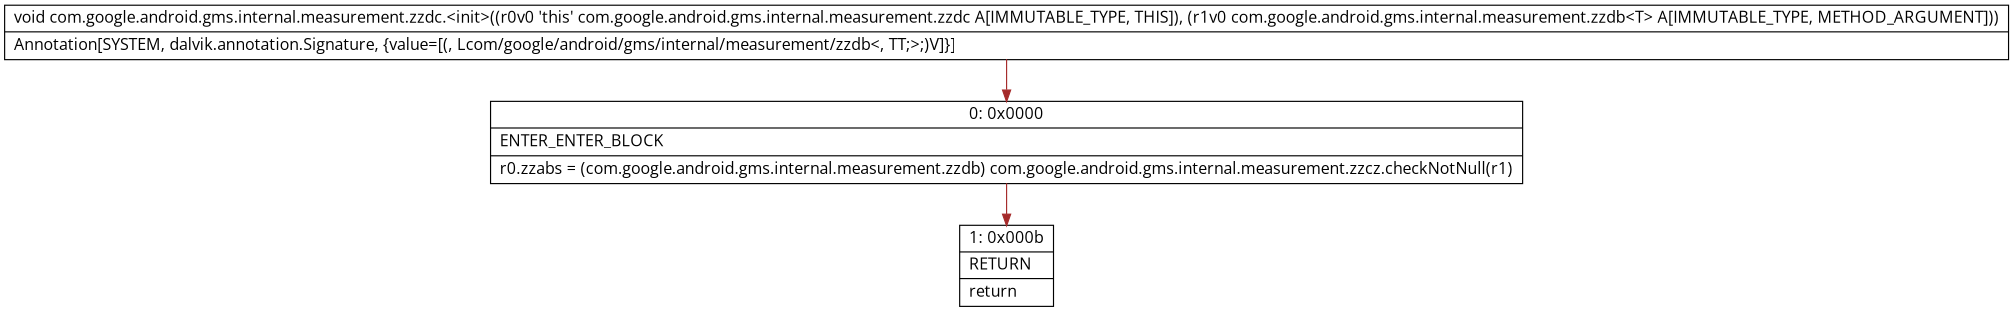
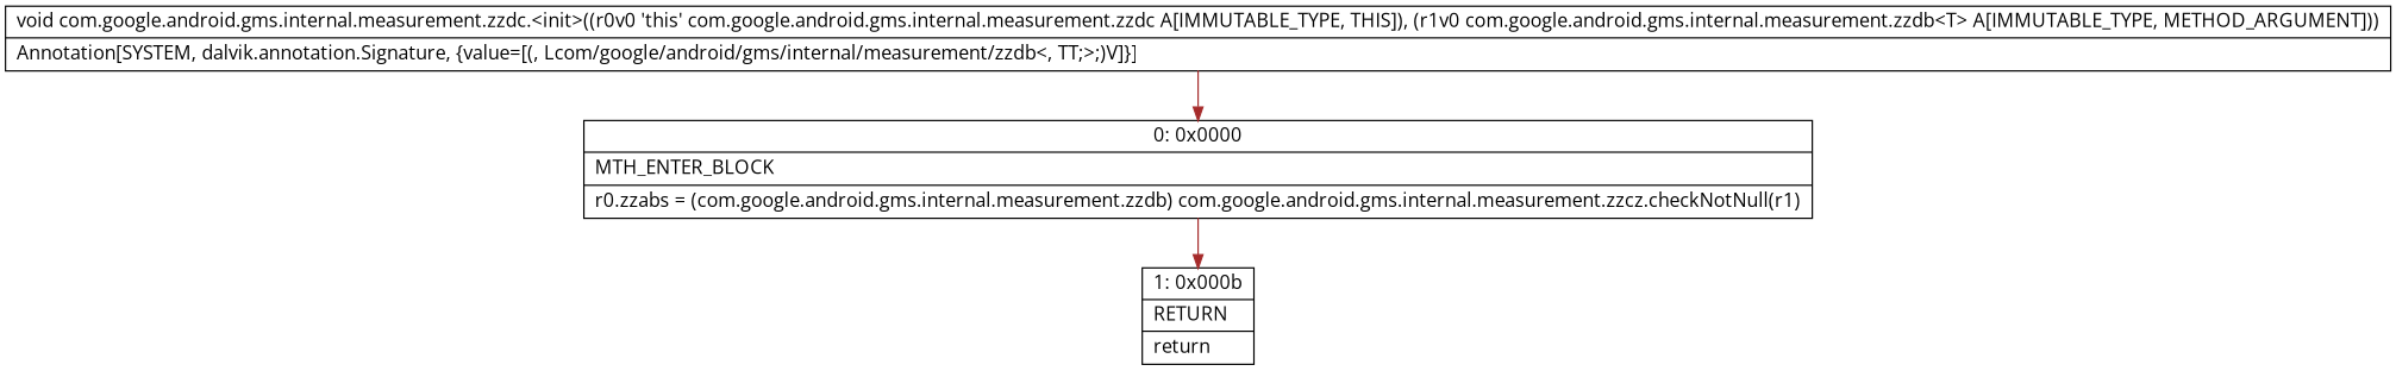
  digraph {
    fontname="Open Sans"
    node [shape=record fontname="Open Sans"]
    edge [color=brown fontname="Open Sans"]
-   n1 [label="{0\:\ 0x0000|ENTER_ENTER_BLOCK\l|r0.zzabs = (com.google.android.gms.internal.measurement.zzdb) com.google.android.gms.internal.measurement.zzcz.checkNotNull(r1)\l}"]
+   n1 [label="{0\:\ 0x0000|MTH_ENTER_BLOCK\l|r0.zzabs = (com.google.android.gms.internal.measurement.zzdb) com.google.android.gms.internal.measurement.zzcz.checkNotNull(r1)\l}"]
    n2 [label="{1\:\ 0x000b|RETURN\l|return\l}"]
    n3 [label="{void com.google.android.gms.internal.measurement.zzdc.\<init\>((r0v0 'this' com.google.android.gms.internal.measurement.zzdc A[IMMUTABLE_TYPE, THIS]), (r1v0 com.google.android.gms.internal.measurement.zzdb\<T\> A[IMMUTABLE_TYPE, METHOD_ARGUMENT]))  | Annotation[SYSTEM, dalvik.annotation.Signature, \{value=[(, Lcom\/google\/android\/gms\/internal\/measurement\/zzdb\<, TT;\>;)V]\}]\l}"]
    n1 -> n2
    n3 -> n1
  }
